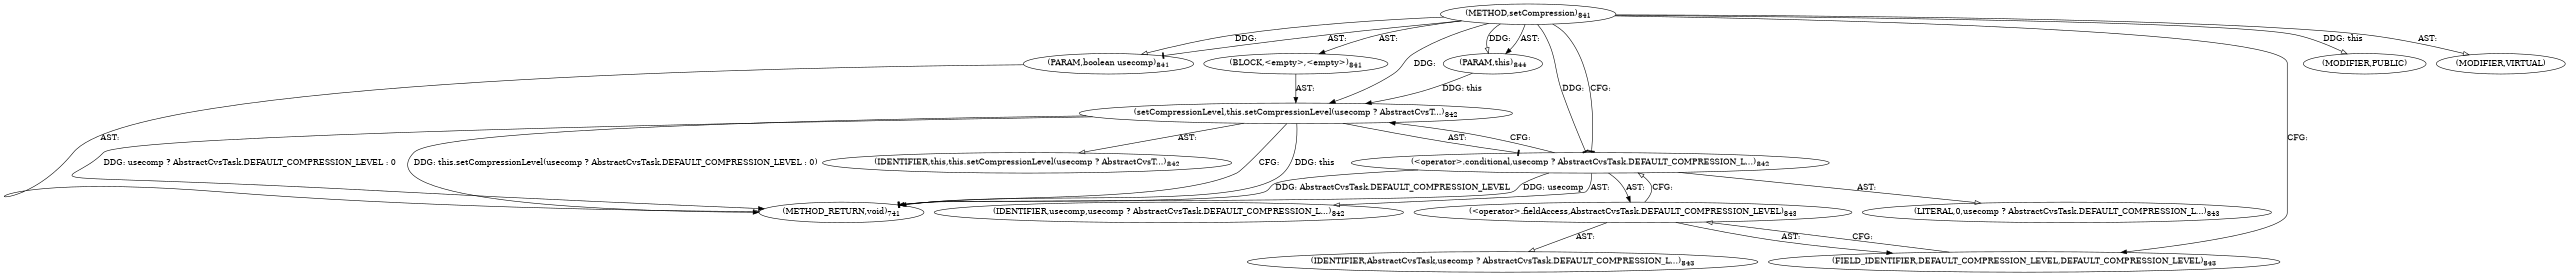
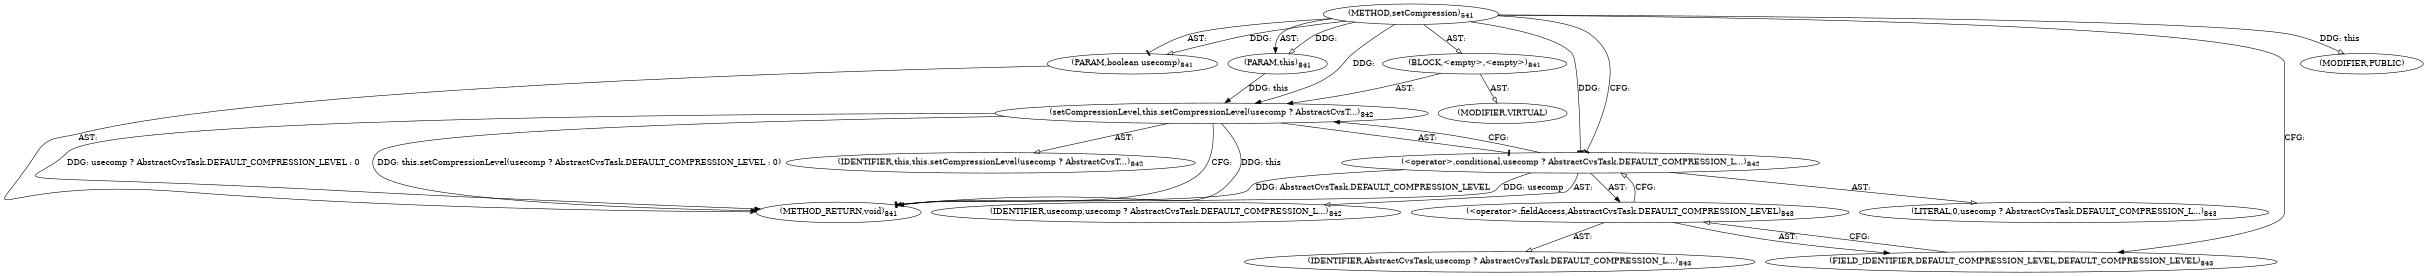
  digraph {
    edge [arrowhead=normal]
-   n1 [label=<(METHOD,setCompression)<SUB>841</SUB>>]
-   n2 [label=<(PARAM,this)<SUB>844</SUB>>]
+   n1 [label=<(METHOD,setCompression)<SUB>541</SUB>>]
+   n2 [label=<(PARAM,this)<SUB>841</SUB>>]
    n3 [label=<(PARAM,boolean usecomp)<SUB>841</SUB>>]
    n4 [label=<(BLOCK,&lt;empty&gt;,&lt;empty&gt;)<SUB>841</SUB>>]
    n5 [label=<(setCompressionLevel,this.setCompressionLevel(usecomp ? AbstractCvsT...)<SUB>842</SUB>>]
    n6 [label=<(&lt;operator&gt;.conditional,usecomp ? AbstractCvsTask.DEFAULT_COMPRESSION_L...)<SUB>842</SUB>>]
    n7 [label=<(FIELD_IDENTIFIER,DEFAULT_COMPRESSION_LEVEL,DEFAULT_COMPRESSION_LEVEL)<SUB>843</SUB>>]
    n8 [label=<(MODIFIER,PUBLIC)>]
    n9 [label=<(MODIFIER,VIRTUAL)>]
-   n10 [label=<(METHOD_RETURN,void)<SUB>741</SUB>>]
+   n10 [label=<(METHOD_RETURN,void)<SUB>841</SUB>>]
    n11 [label=<(IDENTIFIER,this,this.setCompressionLevel(usecomp ? AbstractCvsT...)<SUB>842</SUB>>]
    n12 [label=<(IDENTIFIER,usecomp,usecomp ? AbstractCvsTask.DEFAULT_COMPRESSION_L...)<SUB>842</SUB>>]
    n13 [label=<(&lt;operator&gt;.fieldAccess,AbstractCvsTask.DEFAULT_COMPRESSION_LEVEL)<SUB>843</SUB>>]
    n14 [label=<(LITERAL,0,usecomp ? AbstractCvsTask.DEFAULT_COMPRESSION_L...)<SUB>843</SUB>>]
    n15 [label=<(IDENTIFIER,AbstractCvsTask,usecomp ? AbstractCvsTask.DEFAULT_COMPRESSION_L...)<SUB>843</SUB>>]
    n1 -> n2 [label="AST: "]
    n1 -> n2 [arrowhead=onormal label="DDG: "]
    n1 -> n3 [arrowhead=tee label="AST: "]
    n1 -> n3 [arrowhead=onormal label="DDG: "]
-   n1 -> n4 [label="AST: "]
+   n1 -> n4 [arrowhead=onormal label="AST: "]
    n1 -> n5 [label="DDG: "]
    n1 -> n6 [arrowhead=tee label="CFG: "]
    n1 -> n6 [arrowhead=tee label="DDG: "]
    n1 -> n7 [label="CFG: "]
    n1 -> n8 [arrowhead=onormal label="DDG: this"]
-   n1 -> n9 [arrowhead=onormal label="AST: "]
+   n4 -> n9 [arrowhead=onormal label="AST: "]
    n2 -> n5 [label="DDG: this"]
    n3 -> n10 [arrowhead=onormal label="AST: "]
    n4 -> n5 [label="AST: "]
    n5 -> n6 [arrowhead=tee label="AST: "]
    n5 -> n10 [label="CFG: "]
    n5 -> n10 [label="DDG: this"]
    n5 -> n10 [label="DDG: usecomp ? AbstractCvsTask.DEFAULT_COMPRESSION_LEVEL : 0"]
    n5 -> n10 [label="DDG: this.setCompressionLevel(usecomp ? AbstractCvsTask.DEFAULT_COMPRESSION_LEVEL : 0)"]
    n5 -> n11 [arrowhead=onormal label="AST: "]
    n6 -> n5 [label="CFG: "]
    n6 -> n10 [arrowhead=tee label="DDG: usecomp"]
    n6 -> n10 [arrowhead=tee label="DDG: AbstractCvsTask.DEFAULT_COMPRESSION_LEVEL"]
    n6 -> n12 [arrowhead=onormal label="AST: "]
    n6 -> n13 [label="AST: "]
    n6 -> n14 [arrowhead=onormal label="AST: "]
    n7 -> n13 [arrowhead=onormal label="CFG: "]
    n13 -> n6 [arrowhead=onormal label="CFG: "]
    n13 -> n7 [label="AST: "]
    n13 -> n15 [arrowhead=onormal label="AST: "]
  }
